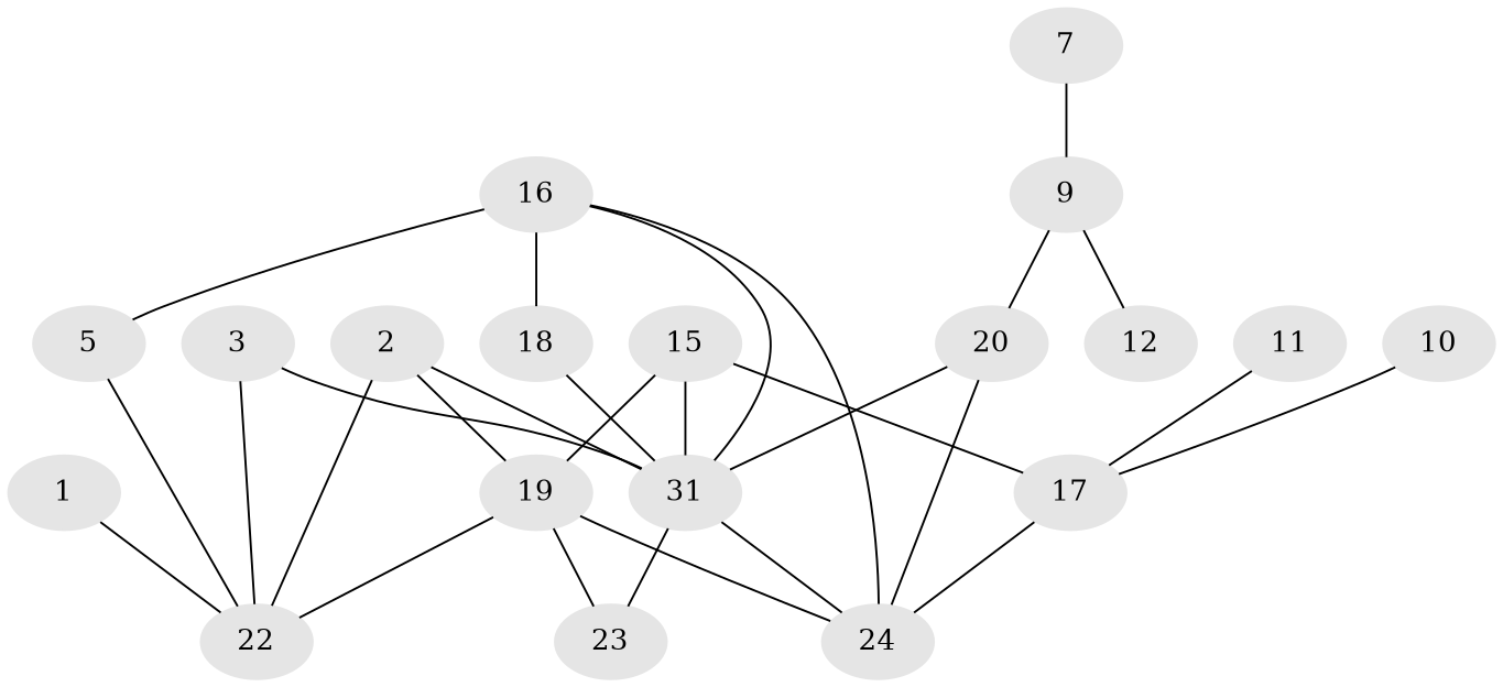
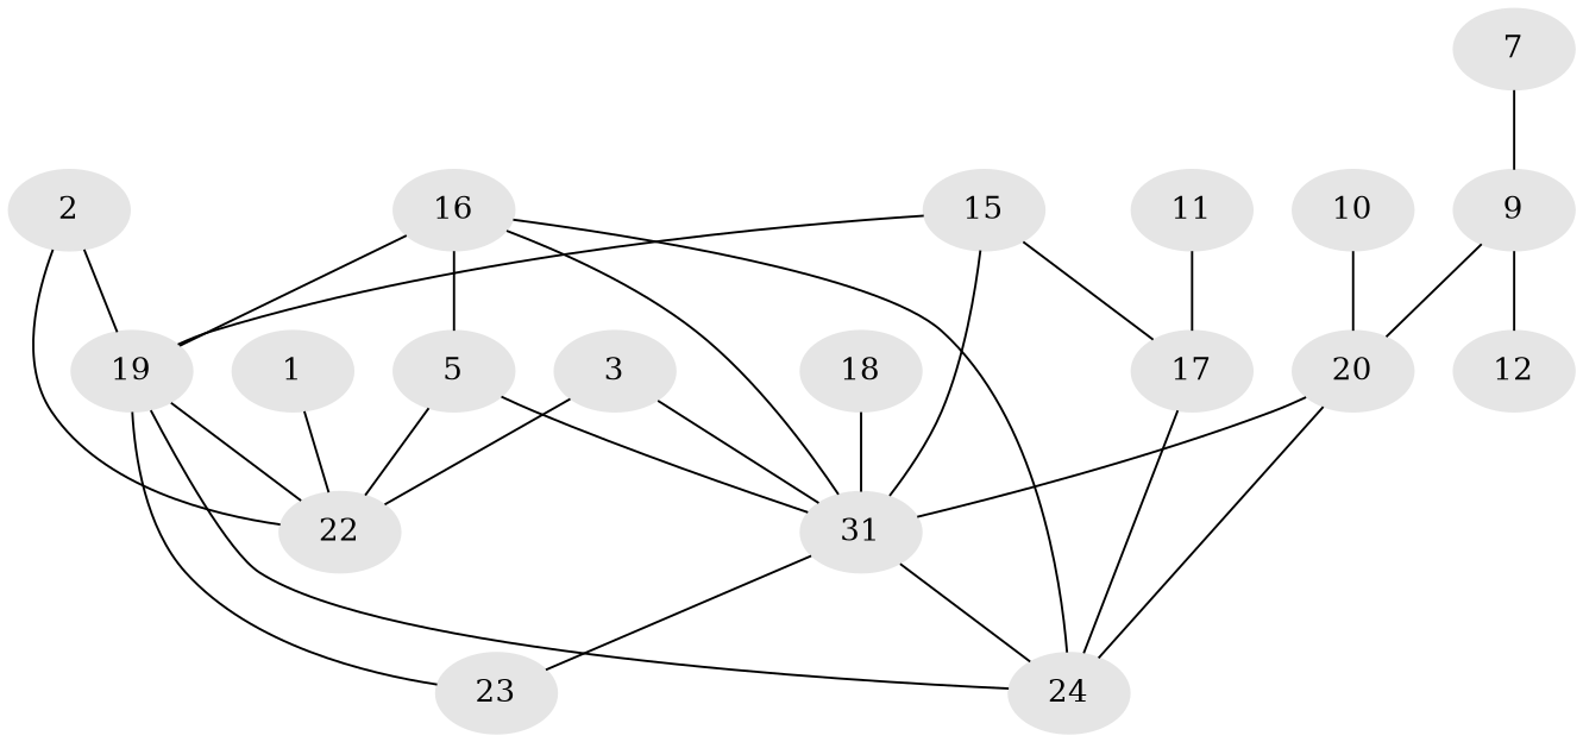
  graph {
    node [color=gray90 style=filled]
    edge [weight=1.0]
    1
    22
    2
    19
    n5 [label=31]
    24
    23
    3
    5
    7
    9
    12
    20
    10
    17
    11
    15
    16
    18
    1 -- 22
    2 -- 22
    2 -- 19
-   2 -- n5
+   5 -- n5
    19 -- 22
    19 -- 24
    19 -- 23
    n5 -- 24 [weight=2.0]
    n5 -- 23
    3 -- 22
    3 -- n5
    5 -- 22
    7 -- 9
    9 -- 12
    9 -- 20
    20 -- n5
    20 -- 24 [weight=2.0]
-   10 -- 17
+   10 -- 20
    17 -- 24
    11 -- 17
    15 -- 19
    15 -- n5 [weight=2.0]
    15 -- 17 [weight=2.0]
-   16 -- 18 [weight=3.0]
+   16 -- 19 [weight=3.0]
    16 -- n5
    16 -- 24 [weight=3.0]
    16 -- 5 [weight=2.0]
    18 -- n5 [weight=2.0]
  }
